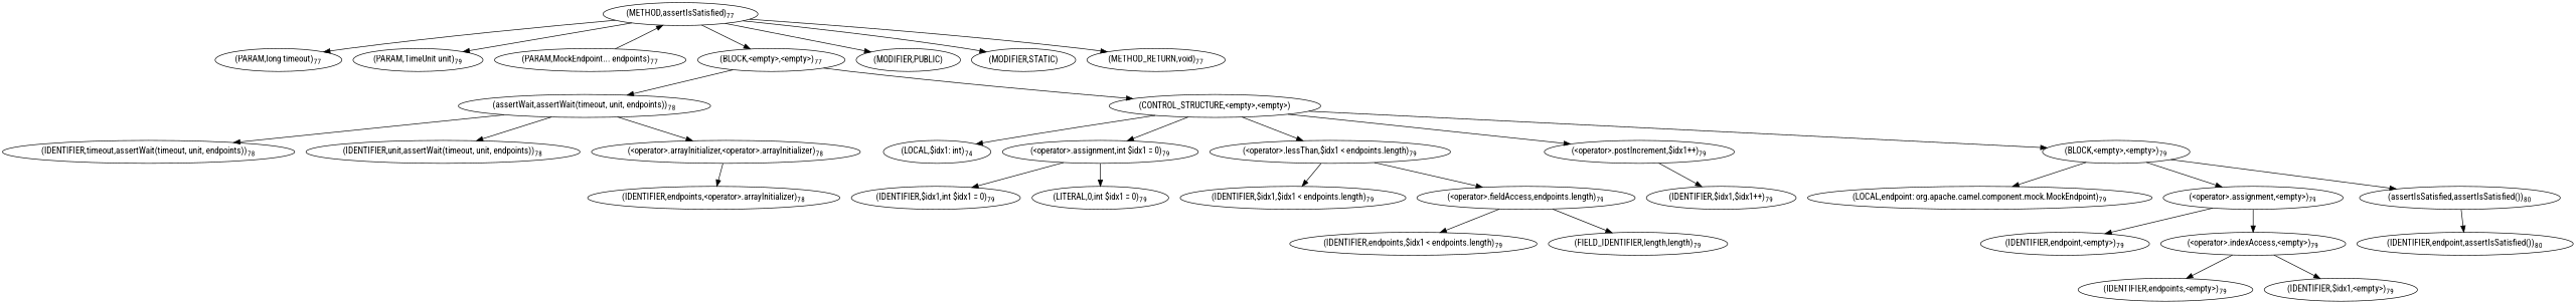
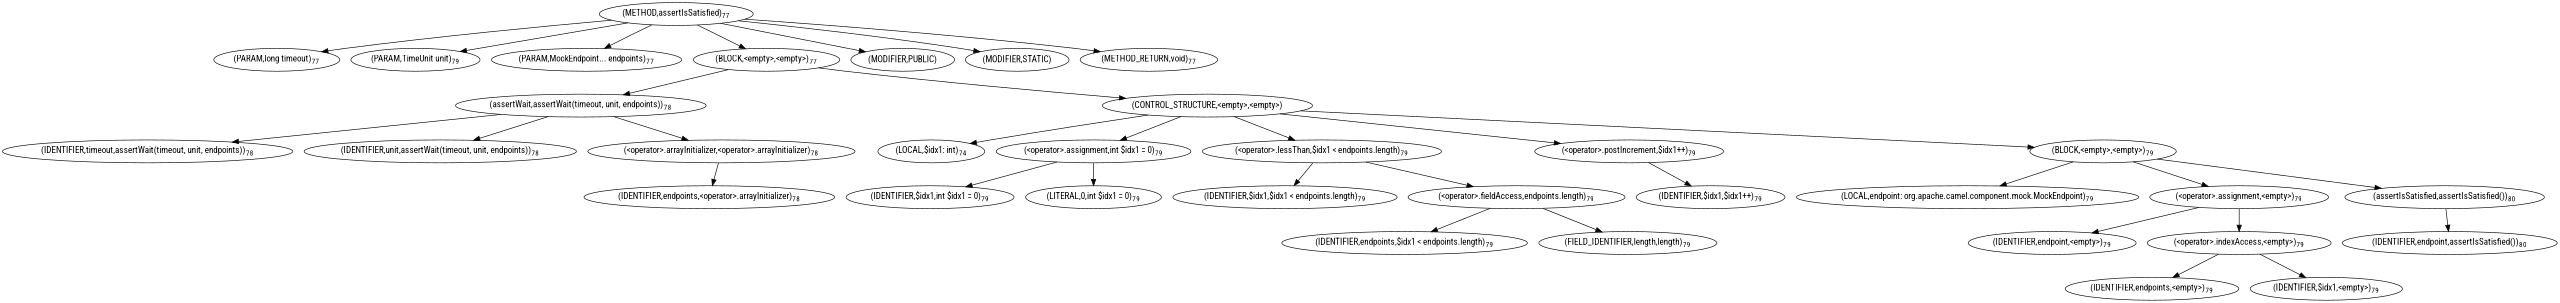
  digraph {
    fontname="Roboto Condensed"
    node [fontname="Roboto Condensed"]
    edge [fontname="Roboto Condensed"]
    n1 [label=<(METHOD,assertIsSatisfied)<SUB>77</SUB>>]
    n2 [label=<(PARAM,long timeout)<SUB>77</SUB>>]
    n3 [label=<(PARAM,TimeUnit unit)<SUB>79</SUB>>]
    n4 [label=<(PARAM,MockEndpoint... endpoints)<SUB>77</SUB>>]
    n5 [label=<(BLOCK,&lt;empty&gt;,&lt;empty&gt;)<SUB>77</SUB>>]
    n6 [label=<(MODIFIER,PUBLIC)>]
    n7 [label=<(MODIFIER,STATIC)>]
    n8 [label=<(METHOD_RETURN,void)<SUB>77</SUB>>]
    n9 [label=<(assertWait,assertWait(timeout, unit, endpoints))<SUB>78</SUB>>]
    n10 [label=<(CONTROL_STRUCTURE,&lt;empty&gt;,&lt;empty&gt;)>]
    n11 [label=<(IDENTIFIER,timeout,assertWait(timeout, unit, endpoints))<SUB>78</SUB>>]
    n12 [label=<(IDENTIFIER,unit,assertWait(timeout, unit, endpoints))<SUB>78</SUB>>]
    n13 [label=<(&lt;operator&gt;.arrayInitializer,&lt;operator&gt;.arrayInitializer)<SUB>78</SUB>>]
    n14 [label=<(LOCAL,$idx1: int)<SUB>74</SUB>>]
    n15 [label=<(&lt;operator&gt;.assignment,int $idx1 = 0)<SUB>79</SUB>>]
    n16 [label=<(&lt;operator&gt;.lessThan,$idx1 &lt; endpoints.length)<SUB>79</SUB>>]
    n17 [label=<(&lt;operator&gt;.postIncrement,$idx1++)<SUB>79</SUB>>]
    n18 [label=<(BLOCK,&lt;empty&gt;,&lt;empty&gt;)<SUB>79</SUB>>]
    n19 [label=<(IDENTIFIER,endpoints,&lt;operator&gt;.arrayInitializer)<SUB>78</SUB>>]
    n20 [label=<(IDENTIFIER,$idx1,int $idx1 = 0)<SUB>79</SUB>>]
    n21 [label=<(LITERAL,0,int $idx1 = 0)<SUB>79</SUB>>]
    n22 [label=<(IDENTIFIER,$idx1,$idx1 &lt; endpoints.length)<SUB>79</SUB>>]
    n23 [label=<(&lt;operator&gt;.fieldAccess,endpoints.length)<SUB>79</SUB>>]
    n24 [label=<(IDENTIFIER,$idx1,$idx1++)<SUB>79</SUB>>]
    n25 [label=<(LOCAL,endpoint: org.apache.camel.component.mock.MockEndpoint)<SUB>79</SUB>>]
    n26 [label=<(&lt;operator&gt;.assignment,&lt;empty&gt;)<SUB>79</SUB>>]
    n27 [label=<(assertIsSatisfied,assertIsSatisfied())<SUB>80</SUB>>]
    n28 [label=<(IDENTIFIER,endpoints,$idx1 &lt; endpoints.length)<SUB>79</SUB>>]
    n29 [label=<(FIELD_IDENTIFIER,length,length)<SUB>79</SUB>>]
    n30 [label=<(IDENTIFIER,endpoint,&lt;empty&gt;)<SUB>79</SUB>>]
    n31 [label=<(&lt;operator&gt;.indexAccess,&lt;empty&gt;)<SUB>79</SUB>>]
    n32 [label=<(IDENTIFIER,endpoint,assertIsSatisfied())<SUB>80</SUB>>]
    n33 [label=<(IDENTIFIER,endpoints,&lt;empty&gt;)<SUB>79</SUB>>]
    n34 [label=<(IDENTIFIER,$idx1,&lt;empty&gt;)<SUB>79</SUB>>]
    n1 -> n2
    n1 -> n3
-   n4 -> n1
+   n1 -> n4
    n1 -> n5
    n1 -> n6
    n1 -> n7
    n1 -> n8
    n5 -> n9
    n5 -> n10
    n9 -> n11
    n9 -> n12
    n9 -> n13
    n10 -> n14
    n10 -> n15
    n10 -> n16
    n10 -> n17
    n10 -> n18
    n13 -> n19
    n15 -> n20
    n15 -> n21
    n16 -> n22
    n16 -> n23
    n17 -> n24
    n18 -> n25
    n18 -> n26
    n18 -> n27
    n23 -> n28
    n23 -> n29
    n26 -> n30
    n26 -> n31
    n27 -> n32
    n31 -> n33
    n31 -> n34
  }
